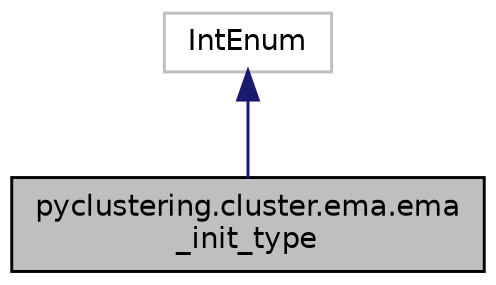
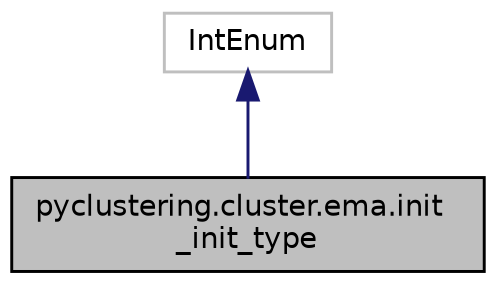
  digraph {
    node [fontname=Helvetica fontsize=10 shape=record style=filled]
-   n1 [color=black fillcolor=grey75 fontcolor=black height=0.2 label="pyclustering.cluster.ema.ema\l_init_type" width=0.4]
+   n1 [color=black fillcolor=grey75 fontcolor=black height=0.2 label="pyclustering.cluster.ema.init\l_init_type" width=0.4]
    n2 [color=grey75 fillcolor=white height=0.2 label=IntEnum width=0.4]
    n2 -> n1 [color=midnightblue dir=back fontname=Helvetica fontsize=10 labelfontname=Helvetica labelfontsize=10 style=solid]
  }
